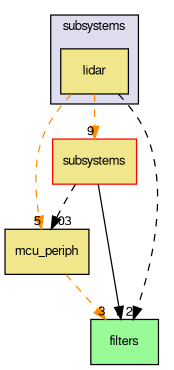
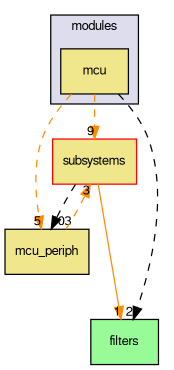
  digraph {
    compound=true
    node [fillcolor=khaki fontname=FreeSans fontsize=10 shape=box style=filled]
    edge [labeldistance=1.5 labelfontname=FreeSans labelfontsize=10 color=darkorange style=dashed]
-   n1 [label=lidar pencolor=black]
+   n1 [label=mcu pencolor=black]
    n2 [color=red label=subsystems]
    n3 [label=mcu_periph]
    n4 [label=filters fillcolor=palegreen]
    subgraph cluster_1 {
      bgcolor="#ddddee"
      fontname=FreeSans
      fontsize=10
-     label=subsystems
+     label=modules
      pencolor=black
      n1
    }
    n1 -> n2 [headlabel=9]
    n1 -> n3 [headlabel=5]
    n1 -> n4 [headlabel=2 color=black]
    n2 -> n3 [headlabel=103 color=black]
-   n2 -> n4 [headlabel=1 color=black style=solid]
-   n3 -> n4 [headlabel=3]
+   n2 -> n4 [headlabel=1 style=solid]
+   n3 -> n2 [headlabel=3]
  }
